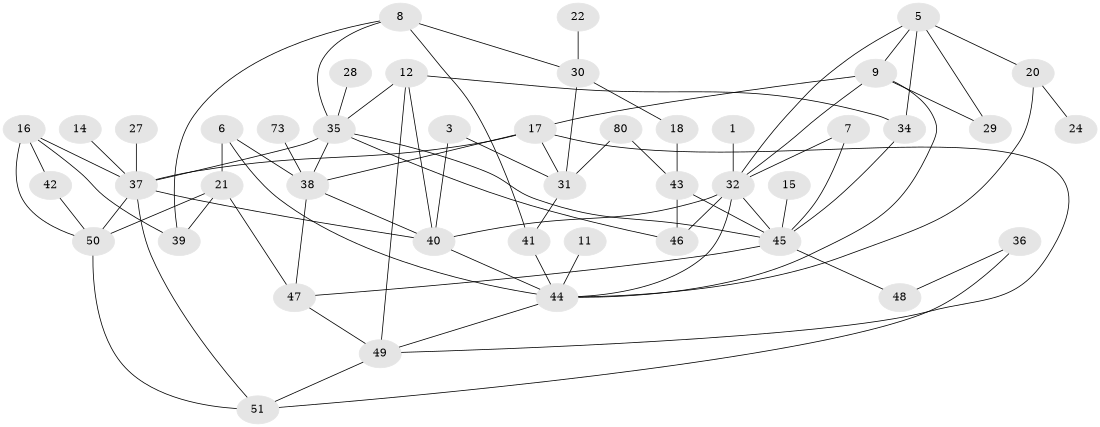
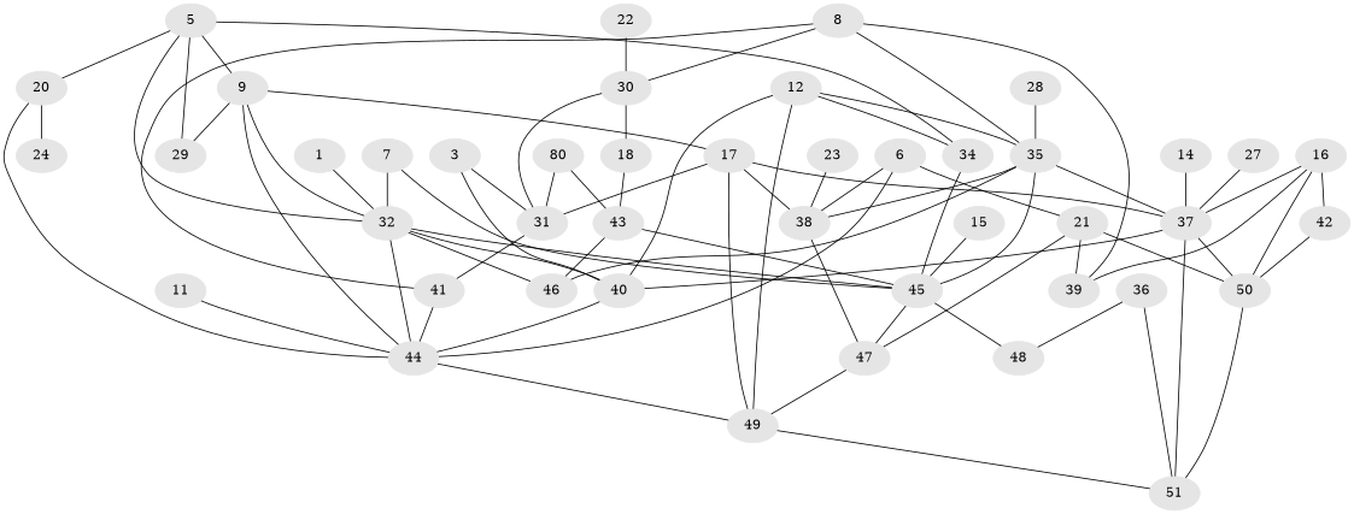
  graph {
    node [color=gray90 style=filled]
    edge [weight=1.0]
    1
    32
    40
    44
    45
    46
    3
    31
    41
    5
    9
    20
    29
    34
    17
    24
    6
    21
    38
    39
    50
    47
    49
    7
    48
    8
    30
    35
    18
    37
    n31 [label=80]
    43
    11
    12
    51
    14
    15
    16
    42
    22
-   23 [label=73]
+   23
    27
    28
    36
    1 -- 32
    32 -- 40
    32 -- 44
    32 -- 45
    32 -- 46
    40 -- 44
    44 -- 49
    45 -- 47
    45 -- 48
    3 -- 40
    3 -- 31
    31 -- 41
    41 -- 44
    5 -- 32
    5 -- 9
    5 -- 20
    5 -- 29
    5 -- 34
    9 -- 32
    9 -- 44
    9 -- 29
    9 -- 17
    20 -- 44
    20 -- 24
    34 -- 45
    17 -- 31
    17 -- 38
    17 -- 49
    17 -- 37
    6 -- 44
    6 -- 21
    6 -- 38
    21 -- 39
    21 -- 50
    21 -- 47
-   38 -- 40
    38 -- 47
    50 -- 51
    47 -- 49
    49 -- 51
    7 -- 32
    7 -- 45
    8 -- 41
    8 -- 39
    8 -- 30
    8 -- 35
    30 -- 31
    30 -- 18
    35 -- 45
    35 -- 46
    35 -- 38
    35 -- 37
    18 -- 43
    37 -- 40
    37 -- 50
    37 -- 51
    n31 -- 31
    n31 -- 43
    43 -- 45
    43 -- 46
    11 -- 44
    12 -- 40
    12 -- 34
    12 -- 49
    12 -- 35
    14 -- 37
    15 -- 45
    16 -- 39
    16 -- 50
    16 -- 37
    16 -- 42
    42 -- 50
    22 -- 30
    23 -- 38
    27 -- 37
    28 -- 35
    36 -- 48
    36 -- 51
  }
